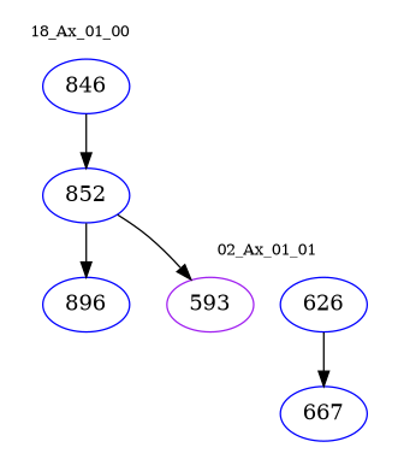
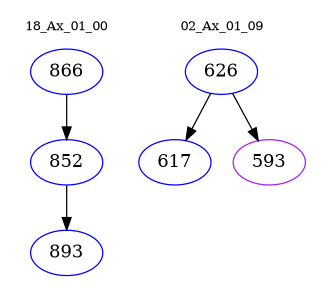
  digraph {
    node [color=blue]
    edge [color=black]
    n1 [label=852]
-   n2 [label=846]
-   n3 [label=896]
+   n2 [label=866]
+   n3 [label=893]
    n4 [label=626]
-   n5 [label=667]
+   n5 [label=617]
    n6 [color=purple label=593]
    subgraph cluster_1 {
      color=white
      fontsize=10
      label="18_Ax_01_00"
      n1
      n2
      n3
    }
    subgraph cluster_2 {
      color=white
      fontsize=10
-     label="02_Ax_01_01"
+     label="02_Ax_01_09"
      n4
      n5
      n6
    }
    n1 -> n3
    n2 -> n1
    n4 -> n5
-   n1 -> n6
+   n4 -> n6
  }
